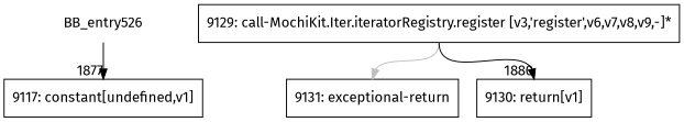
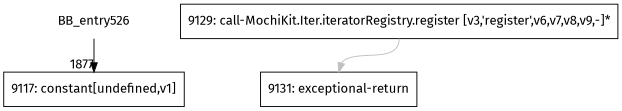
  digraph {
    fontname="Fira Sans"
    rankdir=TD
    node [fontname="Fira Sans" shape=record]
    edge [fontname="Fira Sans" headport=n tailport=s]
    n1 [label=BB_entry526 shape=none]
    n2 [label="{9117: constant[undefined,v1]}"]
    n3 [label="{9129: call-MochiKit.Iter.iteratorRegistry.register [v3,'register',v6,v7,v8,v9,-]*}"]
    n4 [label="{9131: exceptional-return}"]
-   n5 [label="{9130: return[v1]}"]
    n1 -> n2 [headlabel="    1877"]
    n3 -> n4 [color=gray]
-   n3 -> n5 [headlabel="      1880"]
  }
